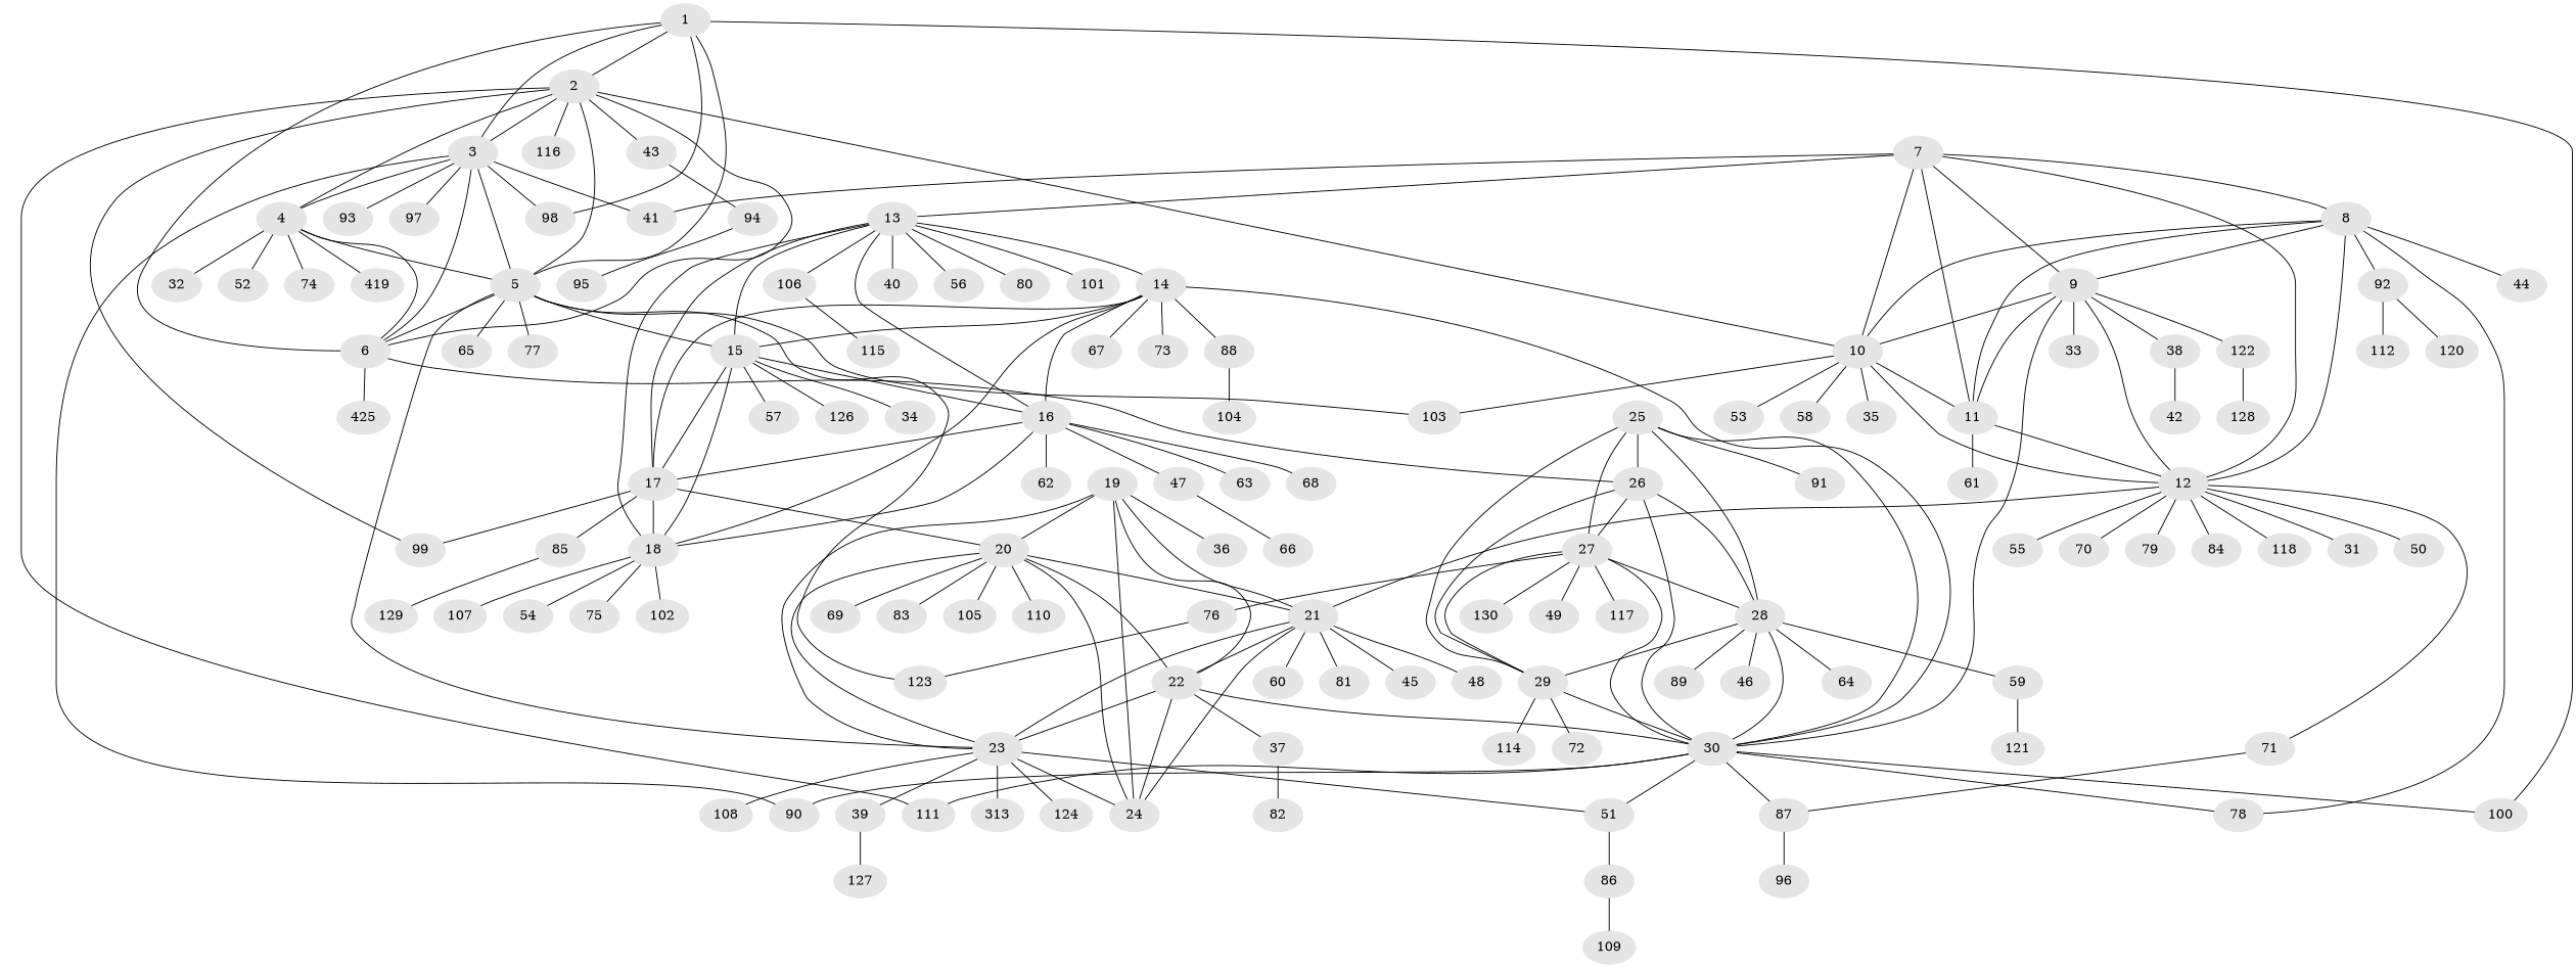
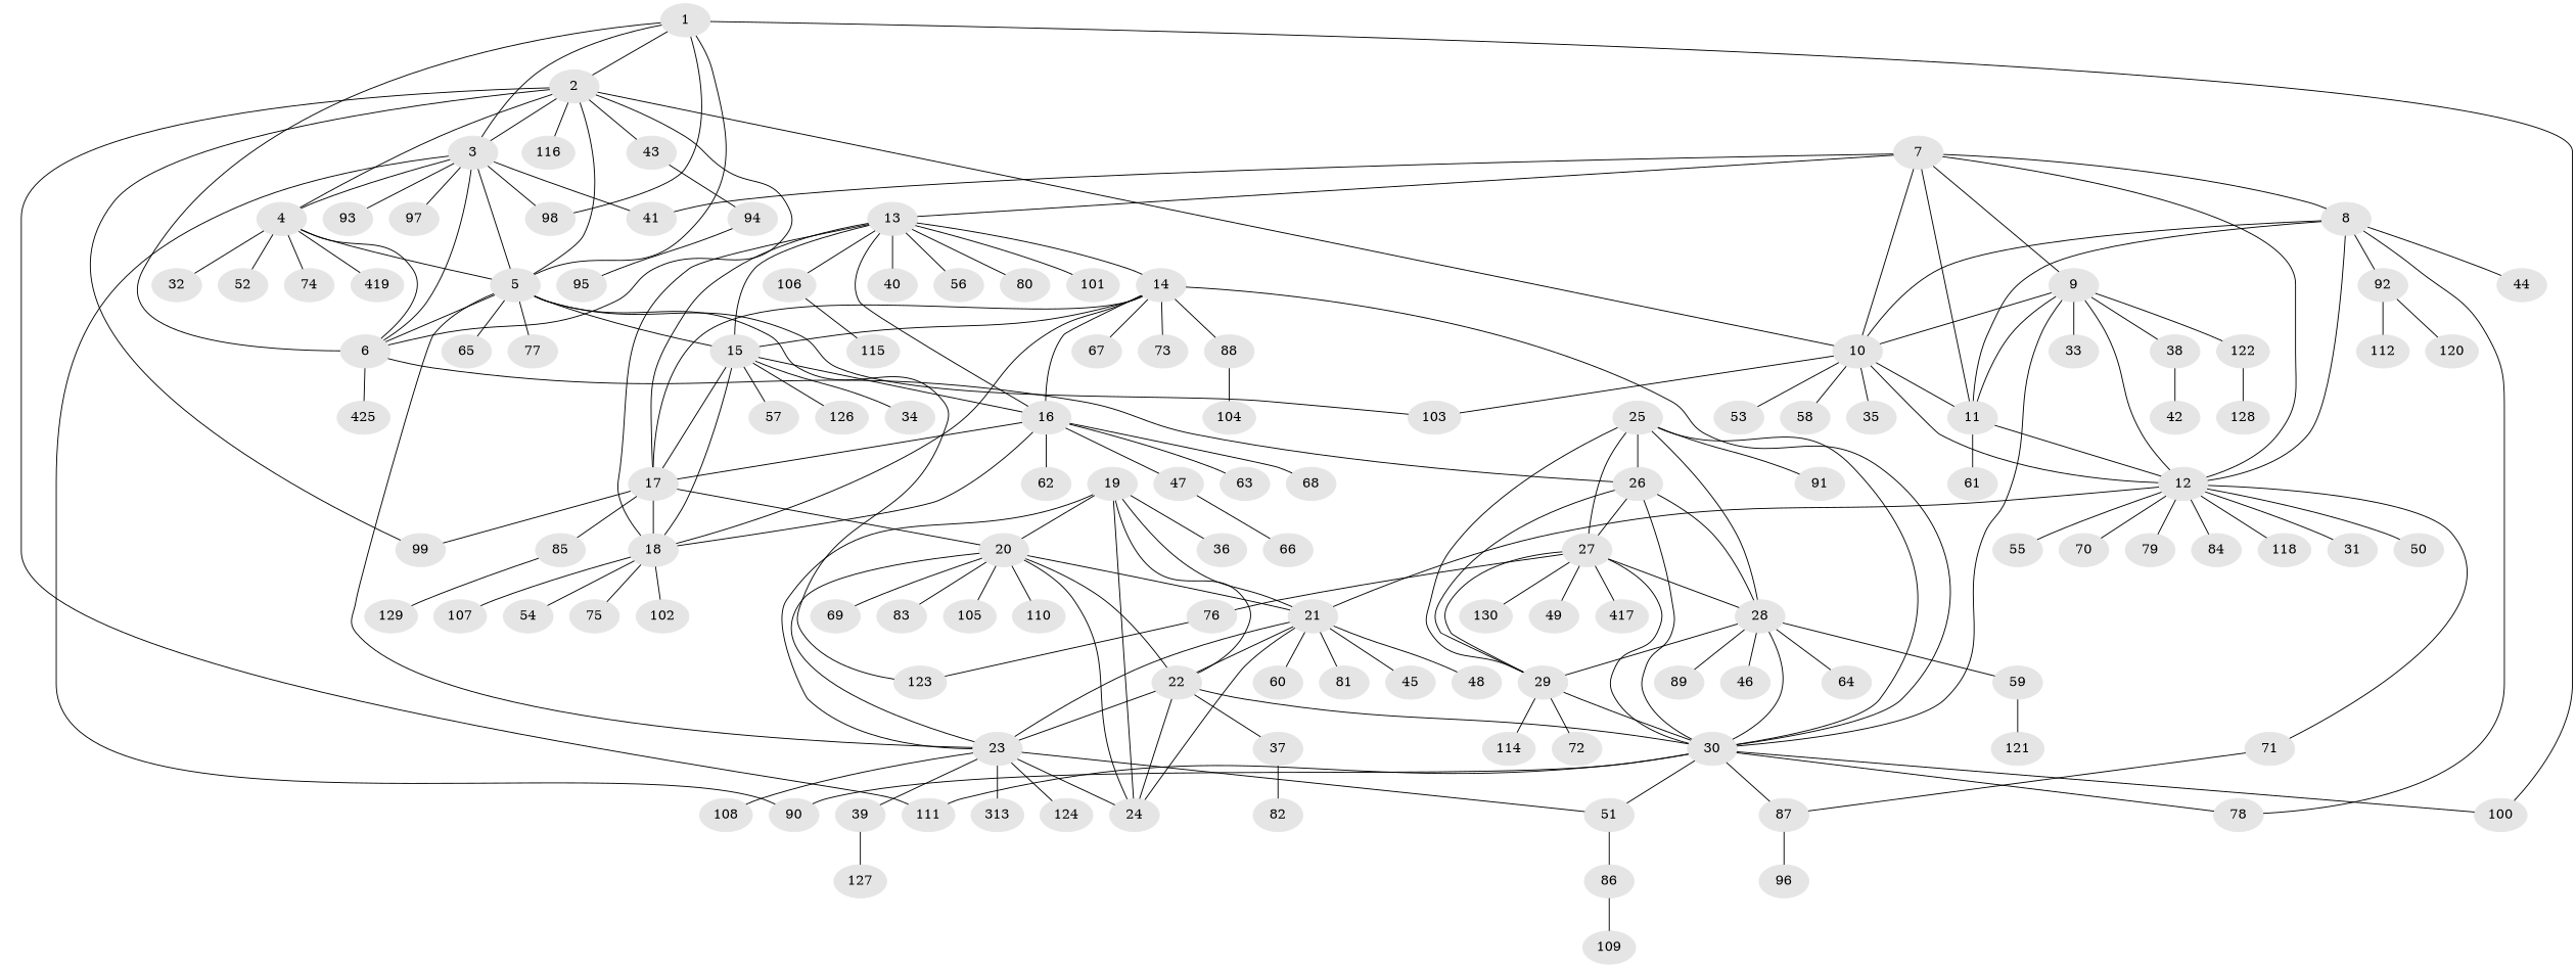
  graph {
    fontname="DejaVu Serif"
    node [color=gray90 fontname="DejaVu Serif" style=filled]
    edge [fontname="DejaVu Serif"]
    1
    2
    3
    5
    6
    100
    98
    4
    10
    43
    99
    111
    116
    41
    90
    93
    97
    32
    52
    74
    n21 [label=419]
    15
    23
    65
    77
    103
    123
    26
    n29 [label=425]
    11
    12
    35
    53
    58
    94
    16
    17
    18
    34
    57
    126
    24
    39
    51
    108
    n46 [label=313]
    124
    30
    27
    28
    29
    7
    8
    9
    13
    44
    78
    92
    33
    38
    122
    61
    21
    31
    50
    55
    70
    71
    79
    84
    118
    14
    40
    56
    80
    101
    106
    112
    120
    87
    42
    128
    22
    45
    48
    60
    81
    67
    73
    88
    47
    62
    63
    68
    20
    85
    54
    75
    102
    107
    115
    104
    66
    69
    83
    105
    110
    129
    19
    36
    37
    82
    127
    86
    25
    91
    49
    76
-   117
+   117 [label=417]
    130
    46
    59
    64
    89
    72
    114
    121
    96
    95
    109
    1 -- 2
    1 -- 3
    1 -- 5
    1 -- 6
    1 -- 100
    1 -- 98
    2 -- 3
    2 -- 5
    2 -- 6
    2 -- 4
    2 -- 10
    2 -- 43
    2 -- 99
    2 -- 111
    2 -- 116
    3 -- 5
    3 -- 6
    3 -- 98
    3 -- 4
    3 -- 41
    3 -- 90
    3 -- 93
    3 -- 97
    5 -- 6
    5 -- 15
    5 -- 23
    5 -- 65
    5 -- 77
    5 -- 103
    5 -- 123
    6 -- 26
    6 -- n29
    4 -- 5
    4 -- 6
    4 -- 32
    4 -- 52
    4 -- 74
    4 -- n21
    10 -- 103
    10 -- 11
    10 -- 12
    10 -- 35
    10 -- 53
    10 -- 58
    43 -- 94
    15 -- 16
    15 -- 17
    15 -- 18
    15 -- 34
    15 -- 57
    15 -- 126
    23 -- 24
    23 -- 39
    23 -- 51
    23 -- 108
    23 -- n46
    23 -- 124
    26 -- 30
    26 -- 27
    26 -- 28
    26 -- 29
    11 -- 12
    11 -- 61
    12 -- 21
    12 -- 31
    12 -- 50
    12 -- 55
    12 -- 70
    12 -- 71
    12 -- 79
    12 -- 84
    12 -- 118
    94 -- 95
    16 -- 17
    16 -- 18
    16 -- 47
    16 -- 62
    16 -- 63
    16 -- 68
    17 -- 99
    17 -- 18
    17 -- 20
    17 -- 85
    18 -- 54
    18 -- 75
    18 -- 102
    18 -- 107
    39 -- 127
    51 -- 86
    30 -- 100
    30 -- 111
    30 -- 90
    30 -- 51
    30 -- 78
    30 -- 87
    27 -- 30
    27 -- 28
    27 -- 29
    27 -- 49
    27 -- 76
    27 -- 117
    27 -- 130
    28 -- 30
    28 -- 29
    28 -- 46
    28 -- 59
    28 -- 64
    28 -- 89
    29 -- 30
    29 -- 72
    29 -- 114
    7 -- 10
    7 -- 41
    7 -- 11
    7 -- 12
    7 -- 8
    7 -- 9
    7 -- 13
    8 -- 10
    8 -- 11
    8 -- 12
-   8 -- 9
    8 -- 44
    8 -- 78
    8 -- 92
    9 -- 10
    9 -- 11
    9 -- 12
    9 -- 30
    9 -- 33
    9 -- 38
    9 -- 122
    13 -- 15
    13 -- 16
    13 -- 17
    13 -- 18
    13 -- 14
    13 -- 40
    13 -- 56
    13 -- 80
    13 -- 101
    13 -- 106
    92 -- 112
    92 -- 120
    38 -- 42
    122 -- 128
    21 -- 23
    21 -- 24
    21 -- 22
    21 -- 45
    21 -- 48
    21 -- 60
    21 -- 81
    71 -- 87
    14 -- 15
    14 -- 16
    14 -- 17
    14 -- 18
    14 -- 30
    14 -- 67
    14 -- 73
    14 -- 88
    106 -- 115
    87 -- 96
    22 -- 23
    22 -- 24
    22 -- 30
    22 -- 37
    88 -- 104
    47 -- 66
    20 -- 23
    20 -- 24
    20 -- 21
    20 -- 22
    20 -- 69
    20 -- 83
    20 -- 105
    20 -- 110
    85 -- 129
    19 -- 23
    19 -- 24
    19 -- 21
    19 -- 22
    19 -- 20
    19 -- 36
    37 -- 82
    86 -- 109
    25 -- 26
    25 -- 30
    25 -- 27
    25 -- 28
    25 -- 29
    25 -- 91
    76 -- 123
    59 -- 121
  }
